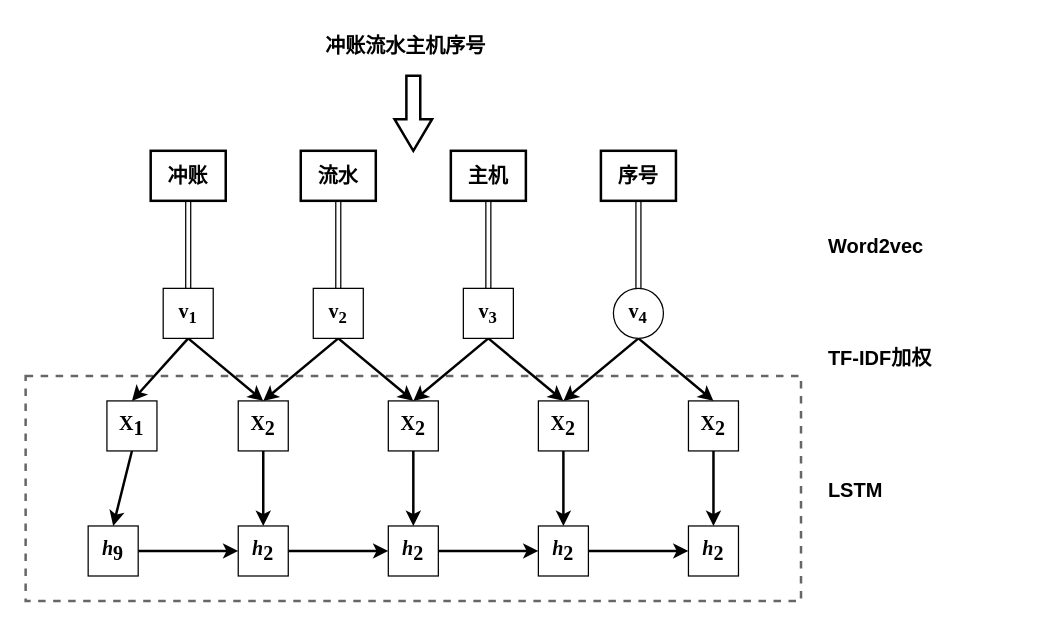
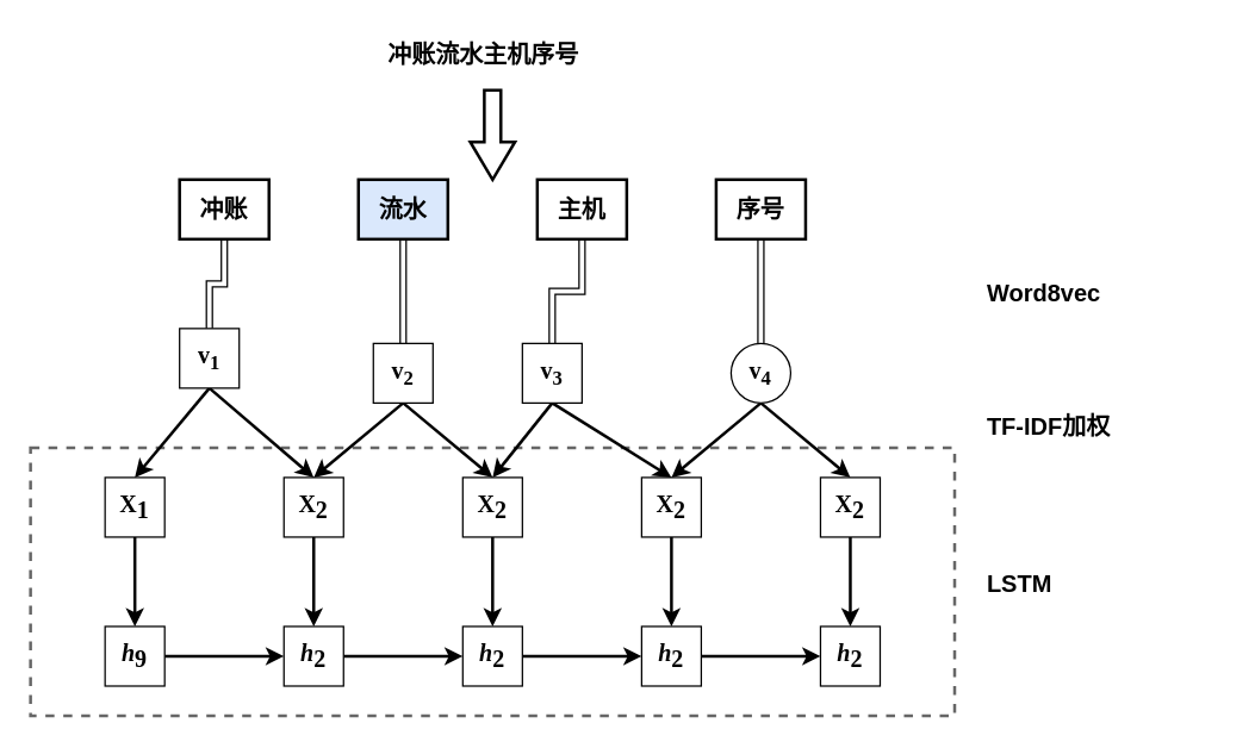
  <mxCell id="0" />
  <mxCell id="1" parent="0" />
  <mxCell id="2" style="edgeStyle=orthogonalEdgeStyle;shape=link;rounded=0;orthogonalLoop=1;jettySize=auto;html=1;exitX=0.5;exitY=1;exitDx=0;exitDy=0;entryX=0.5;entryY=0;entryDx=0;entryDy=0;strokeWidth=1;" edge="1" parent="1" source="3" target="12"><mxGeometry relative="1" as="geometry" /></mxCell>
  <mxCell id="3" value="&lt;font face=&quot;宋体&quot; size=&quot;1&quot;&gt;&lt;b style=&quot;font-size: 16px&quot;&gt;冲账&lt;/b&gt;&lt;/font&gt;" style="rounded=0;whiteSpace=wrap;html=1;strokeWidth=2;" vertex="1" parent="1"><mxGeometry x="120" y="120" width="60" height="40" as="geometry" /></mxCell>
  <mxCell id="4" value="" style="edgeStyle=orthogonalEdgeStyle;shape=link;rounded=0;orthogonalLoop=1;jettySize=auto;html=1;strokeWidth=1;" edge="1" parent="1" source="5" target="21"><mxGeometry relative="1" as="geometry" /></mxCell>
  <mxCell id="5" value="&lt;span&gt;&lt;font face=&quot;宋体&quot; size=&quot;1&quot;&gt;&lt;b style=&quot;font-size: 16px&quot;&gt;序号&lt;/b&gt;&lt;/font&gt;&lt;/span&gt;" style="rounded=0;whiteSpace=wrap;html=1;strokeWidth=2;" vertex="1" parent="1"><mxGeometry x="480" y="120" width="60" height="40" as="geometry" /></mxCell>
  <mxCell id="6" value="" style="edgeStyle=orthogonalEdgeStyle;shape=link;rounded=0;orthogonalLoop=1;jettySize=auto;html=1;strokeWidth=1;" edge="1" parent="1" source="7" target="15"><mxGeometry relative="1" as="geometry" /></mxCell>
  <mxCell id="7" value="&lt;span&gt;&lt;font face=&quot;宋体&quot; size=&quot;1&quot;&gt;&lt;b style=&quot;font-size: 16px&quot;&gt;主机&lt;/b&gt;&lt;/font&gt;&lt;/span&gt;" style="rounded=0;whiteSpace=wrap;html=1;strokeWidth=2;" vertex="1" parent="1"><mxGeometry x="360" y="120" width="60" height="40" as="geometry" /></mxCell>
  <mxCell id="8" style="edgeStyle=orthogonalEdgeStyle;shape=link;rounded=0;orthogonalLoop=1;jettySize=auto;html=1;exitX=0.5;exitY=1;exitDx=0;exitDy=0;strokeWidth=1;" edge="1" parent="1" source="9" target="18"><mxGeometry relative="1" as="geometry" /></mxCell>
- <mxCell id="9" value="&lt;span&gt;&lt;font face=&quot;宋体&quot; size=&quot;1&quot;&gt;&lt;b style=&quot;font-size: 16px&quot;&gt;流水&lt;/b&gt;&lt;/font&gt;&lt;/span&gt;" style="rounded=0;whiteSpace=wrap;html=1;strokeWidth=2;" vertex="1" parent="1"><mxGeometry x="240" y="120" width="60" height="40" as="geometry" /></mxCell>
+ <mxCell id="9" value="&lt;span&gt;&lt;font face=&quot;宋体&quot; size=&quot;1&quot;&gt;&lt;b style=&quot;font-size: 16px&quot;&gt;流水&lt;/b&gt;&lt;/font&gt;&lt;/span&gt;" style="rounded=0;whiteSpace=wrap;html=1;strokeWidth=2;fillColor=#dae8fc;" vertex="1" parent="1"><mxGeometry x="240" y="120" width="60" height="40" as="geometry" /></mxCell>
  <mxCell id="10" style="edgeStyle=none;rounded=0;orthogonalLoop=1;jettySize=auto;html=1;exitX=0.5;exitY=1;exitDx=0;exitDy=0;entryX=0.5;entryY=0;entryDx=0;entryDy=0;strokeWidth=2;" edge="1" parent="1" source="12" target="31"><mxGeometry relative="1" as="geometry" /></mxCell>
  <mxCell id="11" style="edgeStyle=none;rounded=0;orthogonalLoop=1;jettySize=auto;html=1;exitX=0.5;exitY=1;exitDx=0;exitDy=0;entryX=0.5;entryY=0;entryDx=0;entryDy=0;strokeWidth=2;" edge="1" parent="1" source="12" target="27"><mxGeometry relative="1" as="geometry" /></mxCell>
- <mxCell id="12" value="&lt;font face=&quot;Times New Roman&quot; style=&quot;font-size: 16px&quot;&gt;&lt;b&gt;v&lt;/b&gt;&lt;b&gt;&lt;sub&gt;1&lt;/sub&gt;&lt;/b&gt;&lt;/font&gt;" style="rounded=0;whiteSpace=wrap;html=1;perimeterSpacing=0;strokeWidth=1;" vertex="1" parent="1"><mxGeometry x="130" y="230" width="40" height="40" as="geometry" /></mxCell>
+ <mxCell id="12" value="&lt;font face=&quot;Times New Roman&quot; style=&quot;font-size: 16px&quot;&gt;&lt;b&gt;v&lt;/b&gt;&lt;b&gt;&lt;sub&gt;1&lt;/sub&gt;&lt;/b&gt;&lt;/font&gt;" style="rounded=0;whiteSpace=wrap;html=1;perimeterSpacing=0;strokeWidth=1;" vertex="1" parent="1"><mxGeometry x="120" y="220" width="40" height="40" as="geometry" /></mxCell>
  <mxCell id="13" style="edgeStyle=none;rounded=0;orthogonalLoop=1;jettySize=auto;html=1;exitX=0.5;exitY=1;exitDx=0;exitDy=0;entryX=0.5;entryY=0;entryDx=0;entryDy=0;strokeWidth=2;" edge="1" parent="1" source="15" target="29"><mxGeometry relative="1" as="geometry" /></mxCell>
  <mxCell id="14" style="edgeStyle=none;rounded=0;orthogonalLoop=1;jettySize=auto;html=1;exitX=0.5;exitY=1;exitDx=0;exitDy=0;entryX=0.5;entryY=0;entryDx=0;entryDy=0;strokeWidth=2;" edge="1" parent="1" source="15" target="25"><mxGeometry relative="1" as="geometry" /></mxCell>
- <mxCell id="15" value="&lt;font style=&quot;font-size: 16px&quot;&gt;&lt;b style=&quot;font-family: &amp;#34;times new roman&amp;#34;&quot;&gt;v&lt;/b&gt;&lt;b style=&quot;font-family: &amp;#34;times new roman&amp;#34;&quot;&gt;&lt;sub&gt;3&lt;/sub&gt;&lt;/b&gt;&lt;/font&gt;" style="rounded=0;whiteSpace=wrap;html=1;strokeWidth=1;" vertex="1" parent="1"><mxGeometry x="370" y="230" width="40" height="40" as="geometry" /></mxCell>
+ <mxCell id="15" value="&lt;font style=&quot;font-size: 16px&quot;&gt;&lt;b style=&quot;font-family: &amp;#34;times new roman&amp;#34;&quot;&gt;v&lt;/b&gt;&lt;b style=&quot;font-family: &amp;#34;times new roman&amp;#34;&quot;&gt;&lt;sub&gt;3&lt;/sub&gt;&lt;/b&gt;&lt;/font&gt;" style="rounded=0;whiteSpace=wrap;html=1;strokeWidth=1;" vertex="1" parent="1"><mxGeometry x="350" y="230" width="40" height="40" as="geometry" /></mxCell>
  <mxCell id="16" style="edgeStyle=none;rounded=0;orthogonalLoop=1;jettySize=auto;html=1;exitX=0.5;exitY=1;exitDx=0;exitDy=0;entryX=0.5;entryY=0;entryDx=0;entryDy=0;strokeWidth=2;" edge="1" parent="1" source="18" target="27"><mxGeometry relative="1" as="geometry" /></mxCell>
  <mxCell id="17" style="edgeStyle=none;rounded=0;orthogonalLoop=1;jettySize=auto;html=1;exitX=0.5;exitY=1;exitDx=0;exitDy=0;entryX=0.5;entryY=0;entryDx=0;entryDy=0;strokeWidth=2;" edge="1" parent="1" source="18" target="29"><mxGeometry relative="1" as="geometry" /></mxCell>
  <mxCell id="18" value="&lt;font style=&quot;font-size: 16px&quot;&gt;&lt;b style=&quot;font-family: &amp;#34;times new roman&amp;#34;&quot;&gt;v&lt;/b&gt;&lt;b style=&quot;font-family: &amp;#34;times new roman&amp;#34;&quot;&gt;&lt;sub&gt;2&lt;/sub&gt;&lt;/b&gt;&lt;/font&gt;" style="rounded=0;whiteSpace=wrap;html=1;strokeWidth=1;" vertex="1" parent="1"><mxGeometry x="250" y="230" width="40" height="40" as="geometry" /></mxCell>
  <mxCell id="19" style="edgeStyle=none;rounded=0;orthogonalLoop=1;jettySize=auto;html=1;exitX=0.5;exitY=1;exitDx=0;exitDy=0;entryX=0.5;entryY=0;entryDx=0;entryDy=0;strokeWidth=2;" edge="1" parent="1" source="21" target="25"><mxGeometry relative="1" as="geometry" /></mxCell>
  <mxCell id="20" style="edgeStyle=none;rounded=0;orthogonalLoop=1;jettySize=auto;html=1;exitX=0.5;exitY=1;exitDx=0;exitDy=0;entryX=0.5;entryY=0;entryDx=0;entryDy=0;strokeWidth=2;" edge="1" parent="1" source="21" target="23"><mxGeometry relative="1" as="geometry" /></mxCell>
  <mxCell id="21" value="&lt;font style=&quot;font-size: 16px&quot;&gt;&lt;b style=&quot;font-family: &amp;#34;times new roman&amp;#34;&quot;&gt;v&lt;/b&gt;&lt;b style=&quot;font-family: &amp;#34;times new roman&amp;#34;&quot;&gt;&lt;sub&gt;4&lt;/sub&gt;&lt;/b&gt;&lt;/font&gt;" style="ellipse;whiteSpace=wrap;html=1;strokeWidth=1;" vertex="1" parent="1"><mxGeometry x="490" y="230" width="40" height="40" as="geometry" /></mxCell>
  <mxCell id="22" style="edgeStyle=none;rounded=0;orthogonalLoop=1;jettySize=auto;html=1;exitX=0.5;exitY=1;exitDx=0;exitDy=0;entryX=0.5;entryY=0;entryDx=0;entryDy=0;strokeWidth=2;" edge="1" parent="1" source="23" target="32"><mxGeometry relative="1" as="geometry" /></mxCell>
  <mxCell id="23" value="&lt;b style=&quot;font-family: &amp;#34;times new roman&amp;#34; ; font-size: 16px&quot;&gt;&lt;font style=&quot;font-size: 16px&quot;&gt;X&lt;/font&gt;&lt;sub&gt;&lt;font style=&quot;font-size: 16px&quot;&gt;2&lt;/font&gt;&lt;/sub&gt;&lt;/b&gt;" style="rounded=0;whiteSpace=wrap;html=1;" vertex="1" parent="1"><mxGeometry x="550" y="320" width="40" height="40" as="geometry" /></mxCell>
  <mxCell id="24" style="edgeStyle=none;rounded=0;orthogonalLoop=1;jettySize=auto;html=1;exitX=0.5;exitY=1;exitDx=0;exitDy=0;entryX=0.5;entryY=0;entryDx=0;entryDy=0;strokeWidth=2;" edge="1" parent="1" source="25" target="34"><mxGeometry relative="1" as="geometry" /></mxCell>
  <mxCell id="25" value="&lt;b style=&quot;font-family: &amp;#34;times new roman&amp;#34; ; font-size: 16px&quot;&gt;&lt;font style=&quot;font-size: 16px&quot;&gt;X&lt;/font&gt;&lt;sub&gt;&lt;font style=&quot;font-size: 16px&quot;&gt;2&lt;/font&gt;&lt;/sub&gt;&lt;/b&gt;" style="rounded=0;whiteSpace=wrap;html=1;" vertex="1" parent="1"><mxGeometry x="430" y="320" width="40" height="40" as="geometry" /></mxCell>
  <mxCell id="26" style="edgeStyle=none;rounded=0;orthogonalLoop=1;jettySize=auto;html=1;exitX=0.5;exitY=1;exitDx=0;exitDy=0;strokeWidth=2;" edge="1" parent="1" source="27" target="36"><mxGeometry relative="1" as="geometry" /></mxCell>
  <mxCell id="27" value="&lt;b style=&quot;font-family: &amp;#34;times new roman&amp;#34; ; font-size: 16px&quot;&gt;&lt;font style=&quot;font-size: 16px&quot;&gt;X&lt;/font&gt;&lt;sub&gt;&lt;font style=&quot;font-size: 16px&quot;&gt;2&lt;/font&gt;&lt;/sub&gt;&lt;/b&gt;" style="rounded=0;whiteSpace=wrap;html=1;" vertex="1" parent="1"><mxGeometry x="190" y="320" width="40" height="40" as="geometry" /></mxCell>
  <mxCell id="28" style="edgeStyle=none;rounded=0;orthogonalLoop=1;jettySize=auto;html=1;exitX=0.5;exitY=1;exitDx=0;exitDy=0;strokeWidth=2;" edge="1" parent="1" source="29" target="38"><mxGeometry relative="1" as="geometry" /></mxCell>
  <mxCell id="29" value="&lt;b style=&quot;font-family: &amp;#34;times new roman&amp;#34; ; font-size: 16px&quot;&gt;&lt;font style=&quot;font-size: 16px&quot;&gt;X&lt;/font&gt;&lt;sub&gt;&lt;font style=&quot;font-size: 16px&quot;&gt;2&lt;/font&gt;&lt;/sub&gt;&lt;/b&gt;" style="rounded=0;whiteSpace=wrap;html=1;" vertex="1" parent="1"><mxGeometry x="310" y="320" width="40" height="40" as="geometry" /></mxCell>
  <mxCell id="30" style="edgeStyle=none;rounded=0;orthogonalLoop=1;jettySize=auto;html=1;exitX=0.5;exitY=1;exitDx=0;exitDy=0;entryX=0.5;entryY=0;entryDx=0;entryDy=0;strokeWidth=2;" edge="1" parent="1" source="31" target="40"><mxGeometry relative="1" as="geometry" /></mxCell>
- <mxCell id="31" value="&lt;b style=&quot;font-family: &amp;#34;times new roman&amp;#34; ; font-size: 16px&quot;&gt;&lt;font style=&quot;font-size: 16px&quot;&gt;X&lt;/font&gt;&lt;sub&gt;&lt;font style=&quot;font-size: 16px&quot;&gt;1&lt;/font&gt;&lt;/sub&gt;&lt;/b&gt;" style="rounded=0;whiteSpace=wrap;html=1;" vertex="1" parent="1"><mxGeometry x="85" y="320" width="40" height="40" as="geometry" /></mxCell>
+ <mxCell id="31" value="&lt;b style=&quot;font-family: &amp;#34;times new roman&amp;#34; ; font-size: 16px&quot;&gt;&lt;font style=&quot;font-size: 16px&quot;&gt;X&lt;/font&gt;&lt;sub&gt;&lt;font style=&quot;font-size: 16px&quot;&gt;1&lt;/font&gt;&lt;/sub&gt;&lt;/b&gt;" style="rounded=0;whiteSpace=wrap;html=1;" vertex="1" parent="1"><mxGeometry x="70" y="320" width="40" height="40" as="geometry" /></mxCell>
  <mxCell id="32" value="&lt;b style=&quot;font-size: 16px&quot;&gt;&lt;font face=&quot;Times New Roman&quot; style=&quot;font-size: 16px&quot;&gt;&lt;i&gt;&lt;font style=&quot;font-size: 16px&quot;&gt;h&lt;/font&gt;&lt;/i&gt;&lt;sub&gt;&lt;font style=&quot;font-size: 16px&quot;&gt;2&lt;/font&gt;&lt;/sub&gt;&lt;/font&gt;&lt;/b&gt;" style="rounded=0;whiteSpace=wrap;html=1;" vertex="1" parent="1"><mxGeometry x="550" y="420" width="40" height="40" as="geometry" /></mxCell>
  <mxCell id="33" style="edgeStyle=none;rounded=0;orthogonalLoop=1;jettySize=auto;html=1;exitX=1;exitY=0.5;exitDx=0;exitDy=0;entryX=0;entryY=0.5;entryDx=0;entryDy=0;strokeWidth=2;" edge="1" parent="1" source="34" target="32"><mxGeometry relative="1" as="geometry" /></mxCell>
  <mxCell id="34" value="&lt;b style=&quot;font-size: 16px&quot;&gt;&lt;font face=&quot;Times New Roman&quot; style=&quot;font-size: 16px&quot;&gt;&lt;i&gt;&lt;font style=&quot;font-size: 16px&quot;&gt;h&lt;/font&gt;&lt;/i&gt;&lt;sub&gt;&lt;font style=&quot;font-size: 16px&quot;&gt;2&lt;/font&gt;&lt;/sub&gt;&lt;/font&gt;&lt;/b&gt;" style="rounded=0;whiteSpace=wrap;html=1;" vertex="1" parent="1"><mxGeometry x="430" y="420" width="40" height="40" as="geometry" /></mxCell>
  <mxCell id="35" style="edgeStyle=none;rounded=0;orthogonalLoop=1;jettySize=auto;html=1;exitX=1;exitY=0.5;exitDx=0;exitDy=0;entryX=0;entryY=0.5;entryDx=0;entryDy=0;strokeWidth=2;" edge="1" parent="1" source="36" target="38"><mxGeometry relative="1" as="geometry" /></mxCell>
  <mxCell id="36" value="&lt;b style=&quot;font-size: 16px&quot;&gt;&lt;font face=&quot;Times New Roman&quot; style=&quot;font-size: 16px&quot;&gt;&lt;i&gt;&lt;font style=&quot;font-size: 16px&quot;&gt;h&lt;/font&gt;&lt;/i&gt;&lt;sub&gt;&lt;font style=&quot;font-size: 16px&quot;&gt;2&lt;/font&gt;&lt;/sub&gt;&lt;/font&gt;&lt;/b&gt;" style="rounded=0;whiteSpace=wrap;html=1;" vertex="1" parent="1"><mxGeometry x="190" y="420" width="40" height="40" as="geometry" /></mxCell>
  <mxCell id="37" style="edgeStyle=none;rounded=0;orthogonalLoop=1;jettySize=auto;html=1;exitX=1;exitY=0.5;exitDx=0;exitDy=0;entryX=0;entryY=0.5;entryDx=0;entryDy=0;strokeWidth=2;" edge="1" parent="1" source="38" target="34"><mxGeometry relative="1" as="geometry" /></mxCell>
  <mxCell id="38" value="&lt;b style=&quot;font-size: 16px&quot;&gt;&lt;font face=&quot;Times New Roman&quot; style=&quot;font-size: 16px&quot;&gt;&lt;i&gt;&lt;font style=&quot;font-size: 16px&quot;&gt;h&lt;/font&gt;&lt;/i&gt;&lt;sub&gt;&lt;font style=&quot;font-size: 16px&quot;&gt;2&lt;/font&gt;&lt;/sub&gt;&lt;/font&gt;&lt;/b&gt;" style="rounded=0;whiteSpace=wrap;html=1;" vertex="1" parent="1"><mxGeometry x="310" y="420" width="40" height="40" as="geometry" /></mxCell>
  <mxCell id="39" style="edgeStyle=none;rounded=0;orthogonalLoop=1;jettySize=auto;html=1;exitX=1;exitY=0.5;exitDx=0;exitDy=0;entryX=0;entryY=0.5;entryDx=0;entryDy=0;strokeWidth=2;" edge="1" parent="1" source="40" target="36"><mxGeometry relative="1" as="geometry" /></mxCell>
  <mxCell id="40" value="&lt;b style=&quot;font-family: &amp;#34;times new roman&amp;#34; ; font-size: 16px&quot;&gt;&lt;i&gt;&lt;font style=&quot;font-size: 16px&quot;&gt;h&lt;/font&gt;&lt;/i&gt;&lt;sub&gt;&lt;font style=&quot;font-size: 16px&quot;&gt;9&lt;/font&gt;&lt;/sub&gt;&lt;/b&gt;" style="rounded=0;whiteSpace=wrap;html=1;" vertex="1" parent="1"><mxGeometry x="70" y="420" width="40" height="40" as="geometry" /></mxCell>
  <mxCell id="41" value="&lt;span style=&quot;color: rgb(0 , 0 , 0) ; font-style: normal ; letter-spacing: normal ; text-align: center ; text-indent: 0px ; text-transform: none ; word-spacing: 0px ; background-color: rgb(255 , 255 , 255)&quot;&gt;&lt;font face=&quot;宋体&quot; size=&quot;1&quot;&gt;&lt;b style=&quot;font-size: 16px&quot;&gt;冲账流水主机序号&lt;/b&gt;&lt;/font&gt;&lt;/span&gt;" style="text;whiteSpace=wrap;html=1;" vertex="1" parent="1"><mxGeometry x="257.5" y="20" width="145" height="30" as="geometry" /></mxCell>
  <mxCell id="42" value="" style="html=1;shadow=0;dashed=0;align=center;verticalAlign=middle;shape=mxgraph.arrows2.arrow;dy=0.63;dx=25.23;direction=south;notch=0;strokeWidth=2;" vertex="1" parent="1"><mxGeometry x="315" y="60" width="30" height="60" as="geometry" /></mxCell>
- <mxCell id="43" value="&lt;b style=&quot;color: rgb(0 , 0 , 0) ; font-style: normal ; letter-spacing: normal ; text-align: center ; text-indent: 0px ; text-transform: none ; word-spacing: 0px ; background-color: rgb(255 , 255 , 255) ; font-size: 16px&quot;&gt;Word2vec&lt;/b&gt;" style="text;whiteSpace=wrap;html=1;" vertex="1" parent="1"><mxGeometry x="660" y="180" width="160" height="30" as="geometry" /></mxCell>
+ <mxCell id="43" value="&lt;b style=&quot;color: rgb(0 , 0 , 0) ; font-style: normal ; letter-spacing: normal ; text-align: center ; text-indent: 0px ; text-transform: none ; word-spacing: 0px ; background-color: rgb(255 , 255 , 255) ; font-size: 16px&quot;&gt;Word8vec&lt;/b&gt;" style="text;whiteSpace=wrap;html=1;" vertex="1" parent="1"><mxGeometry x="660" y="180" width="160" height="30" as="geometry" /></mxCell>
  <mxCell id="44" value="&lt;b style=&quot;color: rgb(0 , 0 , 0) ; font-style: normal ; letter-spacing: normal ; text-align: center ; text-indent: 0px ; text-transform: none ; word-spacing: 0px ; background-color: rgb(255 , 255 , 255) ; font-size: 16px&quot;&gt;TF-IDF加权&lt;/b&gt;" style="text;whiteSpace=wrap;html=1;" vertex="1" parent="1"><mxGeometry x="660" y="270" width="160" height="30" as="geometry" /></mxCell>
  <mxCell id="45" value="&lt;b style=&quot;color: rgb(0 , 0 , 0) ; font-style: normal ; letter-spacing: normal ; text-align: center ; text-indent: 0px ; text-transform: none ; word-spacing: 0px ; background-color: rgb(255 , 255 , 255) ; font-size: 16px&quot;&gt;LSTM&lt;/b&gt;" style="text;whiteSpace=wrap;html=1;" vertex="1" parent="1"><mxGeometry x="660" y="375" width="160" height="30" as="geometry" /></mxCell>
  <mxCell id="46" value="" style="rounded=0;whiteSpace=wrap;html=1;fillColor=none;dashed=1;strokeWidth=2;opacity=60;" vertex="1" parent="1"><mxGeometry x="20" y="300" width="620" height="180" as="geometry" /></mxCell>
